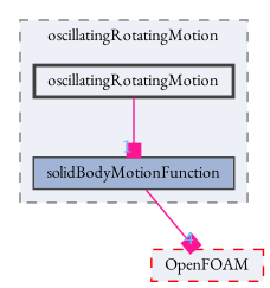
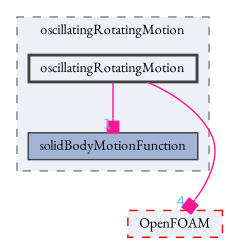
  digraph {
    compound=true
    fontname="EB Garamond"
    node [color=grey25 fillcolor="#edf0f7" fontname="EB Garamond" fontsize=10 shape=box]
    edge [arrowhead=box color=deeppink fontcolor=steelblue1 fontname="EB Garamond" fontsize=10 labeldistance=1.5 labelfontname=Helvetica labelfontsize=10 style=solid]
    n1 [fillcolor="#a2b4d6" height=0.2 label=solidBodyMotionFunction style=filled width=0.4]
    n2 [height=0.2 label=oscillatingRotatingMotion style="filled,bold" width=0.4]
    n3 [color=red height=0.2 label=OpenFOAM style="filled,dashed" width=0.4]
    subgraph cluster_1 {
      bgcolor="#edf0f7"
      fontsize=10
      label=oscillatingRotatingMotion
      pencolor=grey50
      style="filled,dashed"
      n1
      n2
    }
    n2 -> n1 [headlabel=1]
-   n1 -> n3 [headlabel=4]
+   n2 -> n3 [headlabel=4]
  }
